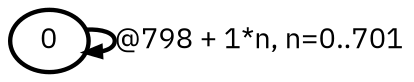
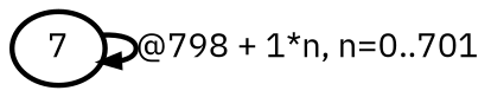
  digraph {
    fontname="IBM Plex Sans"
-   0 [fontsize=20 penwidth=3 shape=oval style=rounded fontname="IBM Plex Sans"]
+   0 [fontsize=20 penwidth=3 shape=oval style=rounded fontname="IBM Plex Sans" label=7]
    0 -> 0 [arrowsize=1 color=black fontsize=20 label="@798 + 1*n, n=0..701" penwidth=3 style=bold fontname="IBM Plex Sans"]
  }
